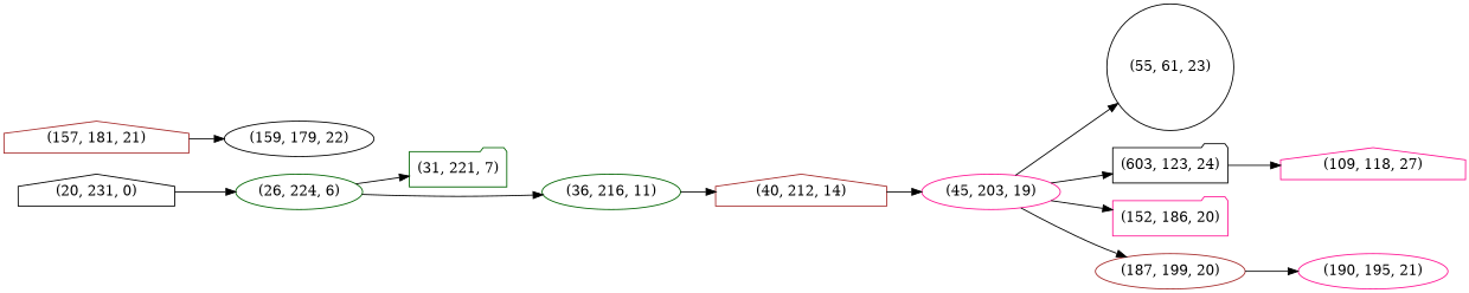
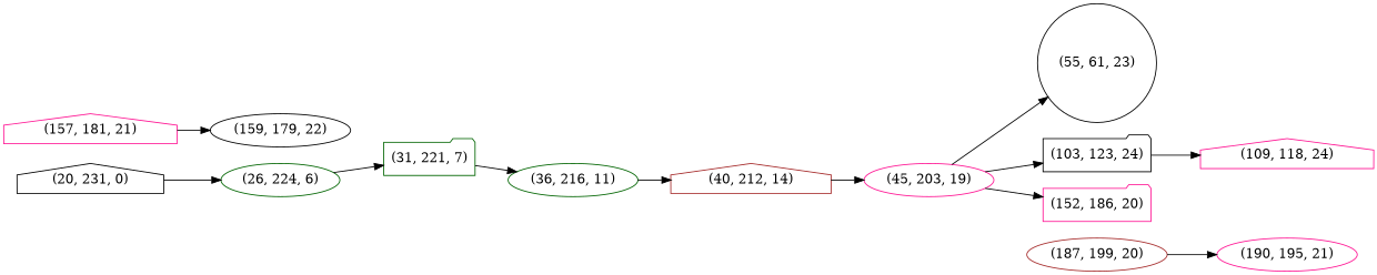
  digraph {
    rankdir=LR
    node [color=black shape=ellipse]
    "(20, 231, 0)" [shape=house]
    "(26, 224, 6)" [color=darkgreen]
    "(31, 221, 7)" [color=darkgreen shape=folder]
    "(36, 216, 11)" [color=darkgreen]
    "(40, 212, 14)" [color=brown shape=house]
    "(45, 203, 19)" [color=deeppink]
    n7 [label="(55, 61, 23)" shape=circle]
-   "(103, 123, 24)" [shape=folder label="(603, 123, 24)"]
+   "(103, 123, 24)" [shape=folder]
    "(152, 186, 20)" [color=deeppink shape=folder]
    "(187, 199, 20)" [color=brown]
-   "(109, 118, 27)" [color=deeppink shape=house]
+   "(109, 118, 27)" [color=deeppink shape=house label="(109, 118, 24)"]
    "(190, 195, 21)" [color=deeppink]
-   "(157, 181, 21)" [color=brown shape=house]
+   "(157, 181, 21)" [color=deeppink shape=house]
    "(159, 179, 22)"
    "(20, 231, 0)" -> "(26, 224, 6)"
    "(26, 224, 6)" -> "(31, 221, 7)"
-   "(26, 224, 6)" -> "(36, 216, 11)"
+   "(31, 221, 7)" -> "(36, 216, 11)"
    "(36, 216, 11)" -> "(40, 212, 14)"
    "(40, 212, 14)" -> "(45, 203, 19)"
    "(45, 203, 19)" -> n7
    "(45, 203, 19)" -> "(103, 123, 24)"
    "(45, 203, 19)" -> "(152, 186, 20)"
-   "(45, 203, 19)" -> "(187, 199, 20)"
    "(103, 123, 24)" -> "(109, 118, 27)"
    "(187, 199, 20)" -> "(190, 195, 21)"
    "(157, 181, 21)" -> "(159, 179, 22)"
  }
